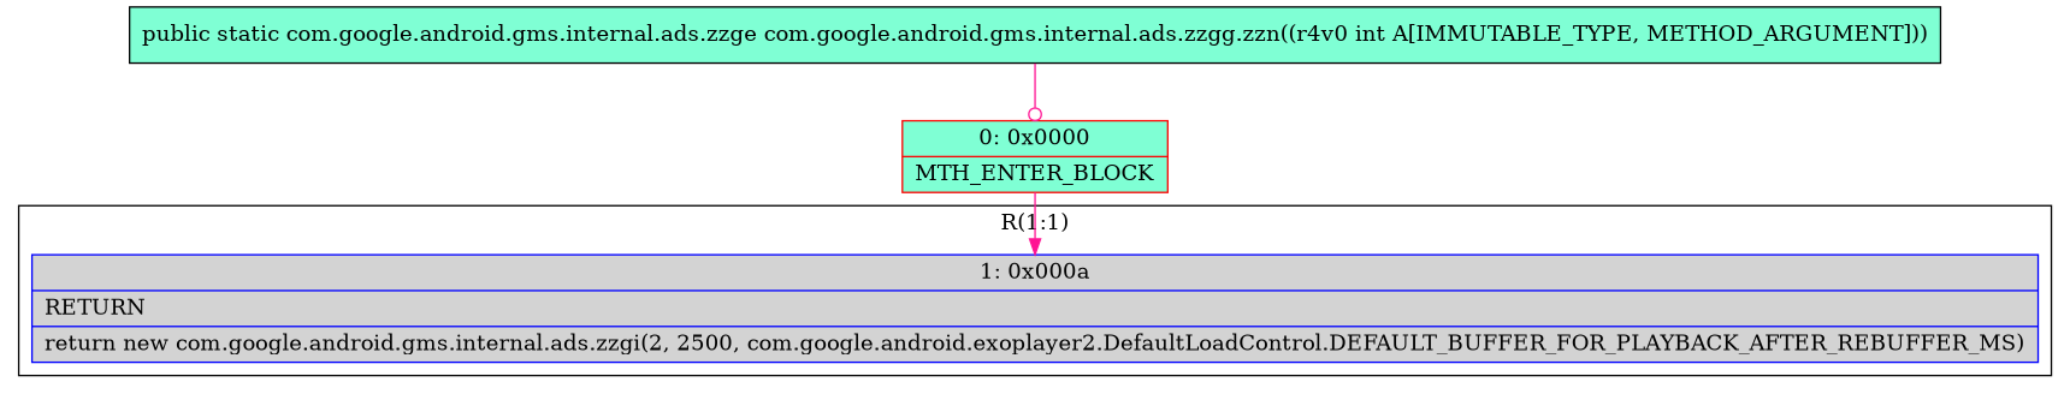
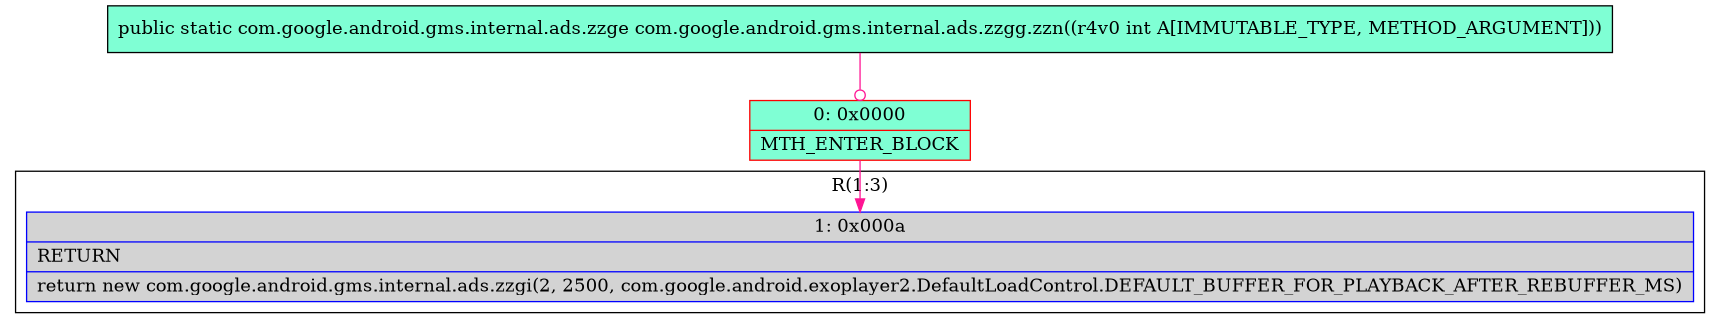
  digraph {
    node [shape=record style=filled fillcolor=aquamarine]
    edge [color=deeppink]
    n1 [color=blue label="{1\:\ 0x000a|RETURN\l|return new com.google.android.gms.internal.ads.zzgi(2, 2500, com.google.android.exoplayer2.DefaultLoadControl.DEFAULT_BUFFER_FOR_PLAYBACK_AFTER_REBUFFER_MS)\l}" fillcolor=lightgrey]
    n2 [color=red label="{0\:\ 0x0000|MTH_ENTER_BLOCK\l}"]
    n3 [label="{public static com.google.android.gms.internal.ads.zzge com.google.android.gms.internal.ads.zzgg.zzn((r4v0 int A[IMMUTABLE_TYPE, METHOD_ARGUMENT])) }"]
    subgraph cluster_1 {
-     label="R(1:1)"
+     label="R(1:3)"
      n1
    }
    n2 -> n1 [arrowhead=normal]
    n3 -> n2 [arrowhead=odot]
  }
